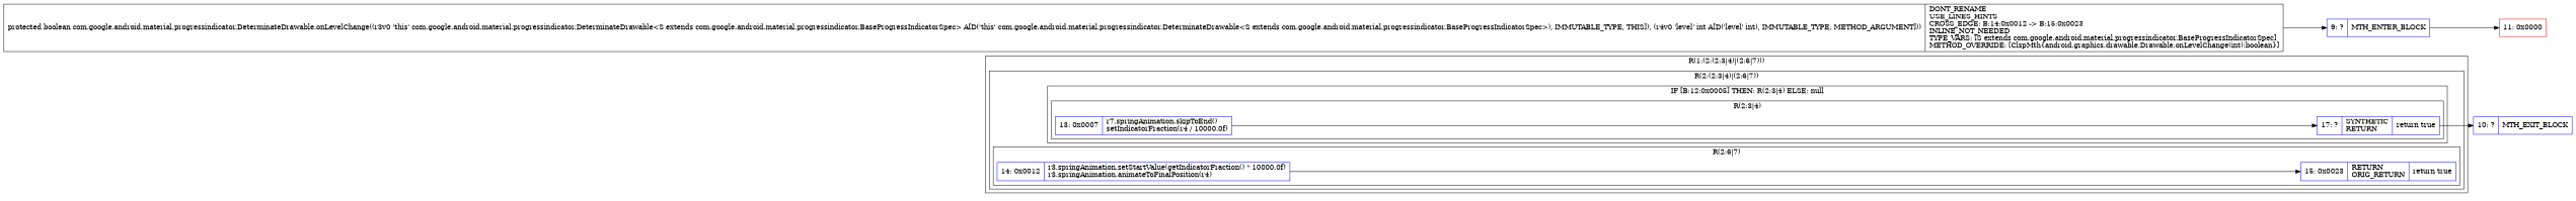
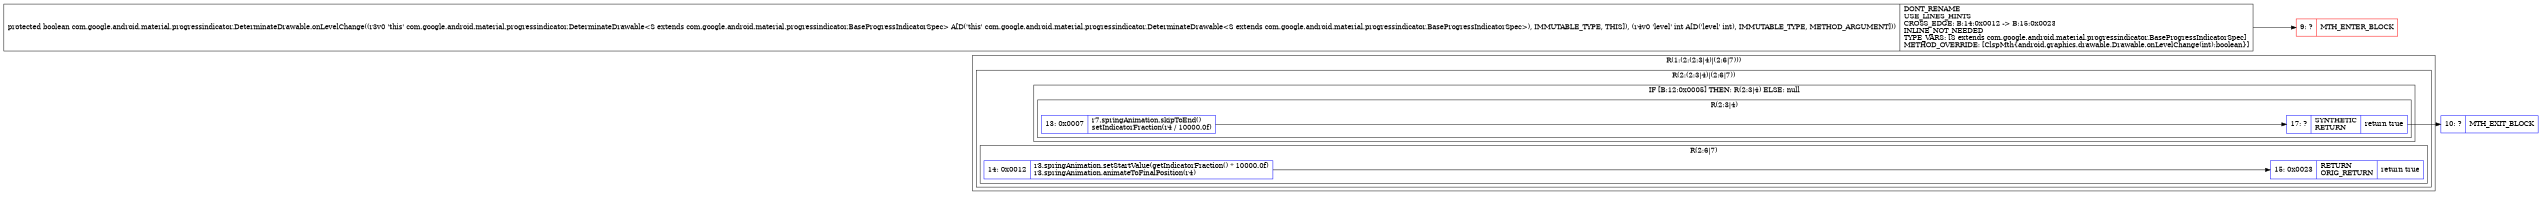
  digraph {
    rankdir=LR
    node [color=blue shape=record]
    n1 [label="{13\:\ 0x0007|r7.springAnimation.skipToEnd()\lsetIndicatorFraction(r4 \/ 10000.0f)\l}"]
    n2 [label="{17\:\ ?|SYNTHETIC\lRETURN\l|return true\l}"]
    n3 [label="{14\:\ 0x0012|r3.springAnimation.setStartValue(getIndicatorFraction() * 10000.0f)\lr3.springAnimation.animateToFinalPosition(r4)\l}"]
    n4 [label="{15\:\ 0x0023|RETURN\lORIG_RETURN\l|return true\l}"]
    n5 [label="{10\:\ ?|MTH_EXIT_BLOCK\l}"]
-   n6 [label="{9\:\ ?|MTH_ENTER_BLOCK\l}"]
-   n7 [color=red label="{11\:\ 0x0000}"]
+   n6 [color=red label="{9\:\ ?|MTH_ENTER_BLOCK\l}"]
    n8 [label="{protected boolean com.google.android.material.progressindicator.DeterminateDrawable.onLevelChange((r3v0 'this' com.google.android.material.progressindicator.DeterminateDrawable\<S extends com.google.android.material.progressindicator.BaseProgressIndicatorSpec\> A[D('this' com.google.android.material.progressindicator.DeterminateDrawable\<S extends com.google.android.material.progressindicator.BaseProgressIndicatorSpec\>), IMMUTABLE_TYPE, THIS]), (r4v0 'level' int A[D('level' int), IMMUTABLE_TYPE, METHOD_ARGUMENT]))  | DONT_RENAME\lUSE_LINES_HINTS\lCROSS_EDGE: B:14:0x0012 \-\> B:15:0x0023\lINLINE_NOT_NEEDED\lTYPE_VARS: [S extends com.google.android.material.progressindicator.BaseProgressIndicatorSpec]\lMETHOD_OVERRIDE: [ClspMth\{android.graphics.drawable.Drawable.onLevelChange(int):boolean\}]\l}" color=""]
    subgraph cluster_1 {
      label="R(1:(2:(2:3|4)|(2:6|7)))"
      subgraph cluster_2 {
        label="R(2:(2:3|4)|(2:6|7))"
        subgraph cluster_3 {
          label="IF [B:12:0x0005] THEN: R(2:3|4) ELSE: null"
          subgraph cluster_4 {
            label="R(2:3|4)"
            n1
            n2
          }
        }
        subgraph cluster_5 {
          label="R(2:6|7)"
          n3
          n4
        }
      }
    }
    n1 -> n2
    n2 -> n5
    n3 -> n4
-   n6 -> n7
    n8 -> n6
  }
